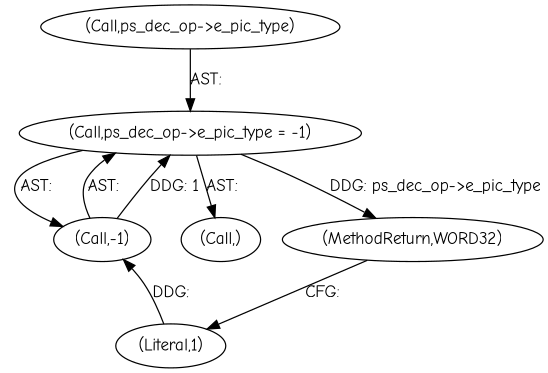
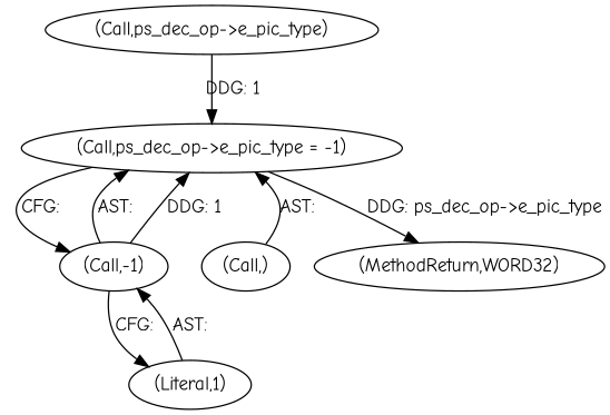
  digraph {
    fontname="Comic Neue"
    node [fontname="Comic Neue"]
    edge [fontname="Comic Neue"]
    n1 [label="(Call,ps_dec_op->e_pic_type = -1)"]
    n2 [label="(Call,-1)"]
    n3 [label="(Call,)"]
    n4 [label="(MethodReturn,WORD32)"]
    n5 [label="(Literal,1)"]
    n6 [label="(Call,ps_dec_op->e_pic_type)"]
-   n1 -> n2 [label="AST: "]
-   n1 -> n3 [label="AST: "]
+   n1 -> n2 [label="CFG: "]
+   n3 -> n1 [label="AST: "]
    n1 -> n4 [label="DDG: ps_dec_op->e_pic_type"]
    n2 -> n1 [label="AST: "]
    n2 -> n1 [label="DDG: 1"]
-   n4 -> n5 [label="CFG: "]
-   n5 -> n2 [label="DDG: "]
-   n6 -> n1 [label="AST: "]
+   n2 -> n5 [label="CFG: "]
+   n5 -> n2 [label="AST: "]
+   n6 -> n1 [label="DDG: 1"]
  }
